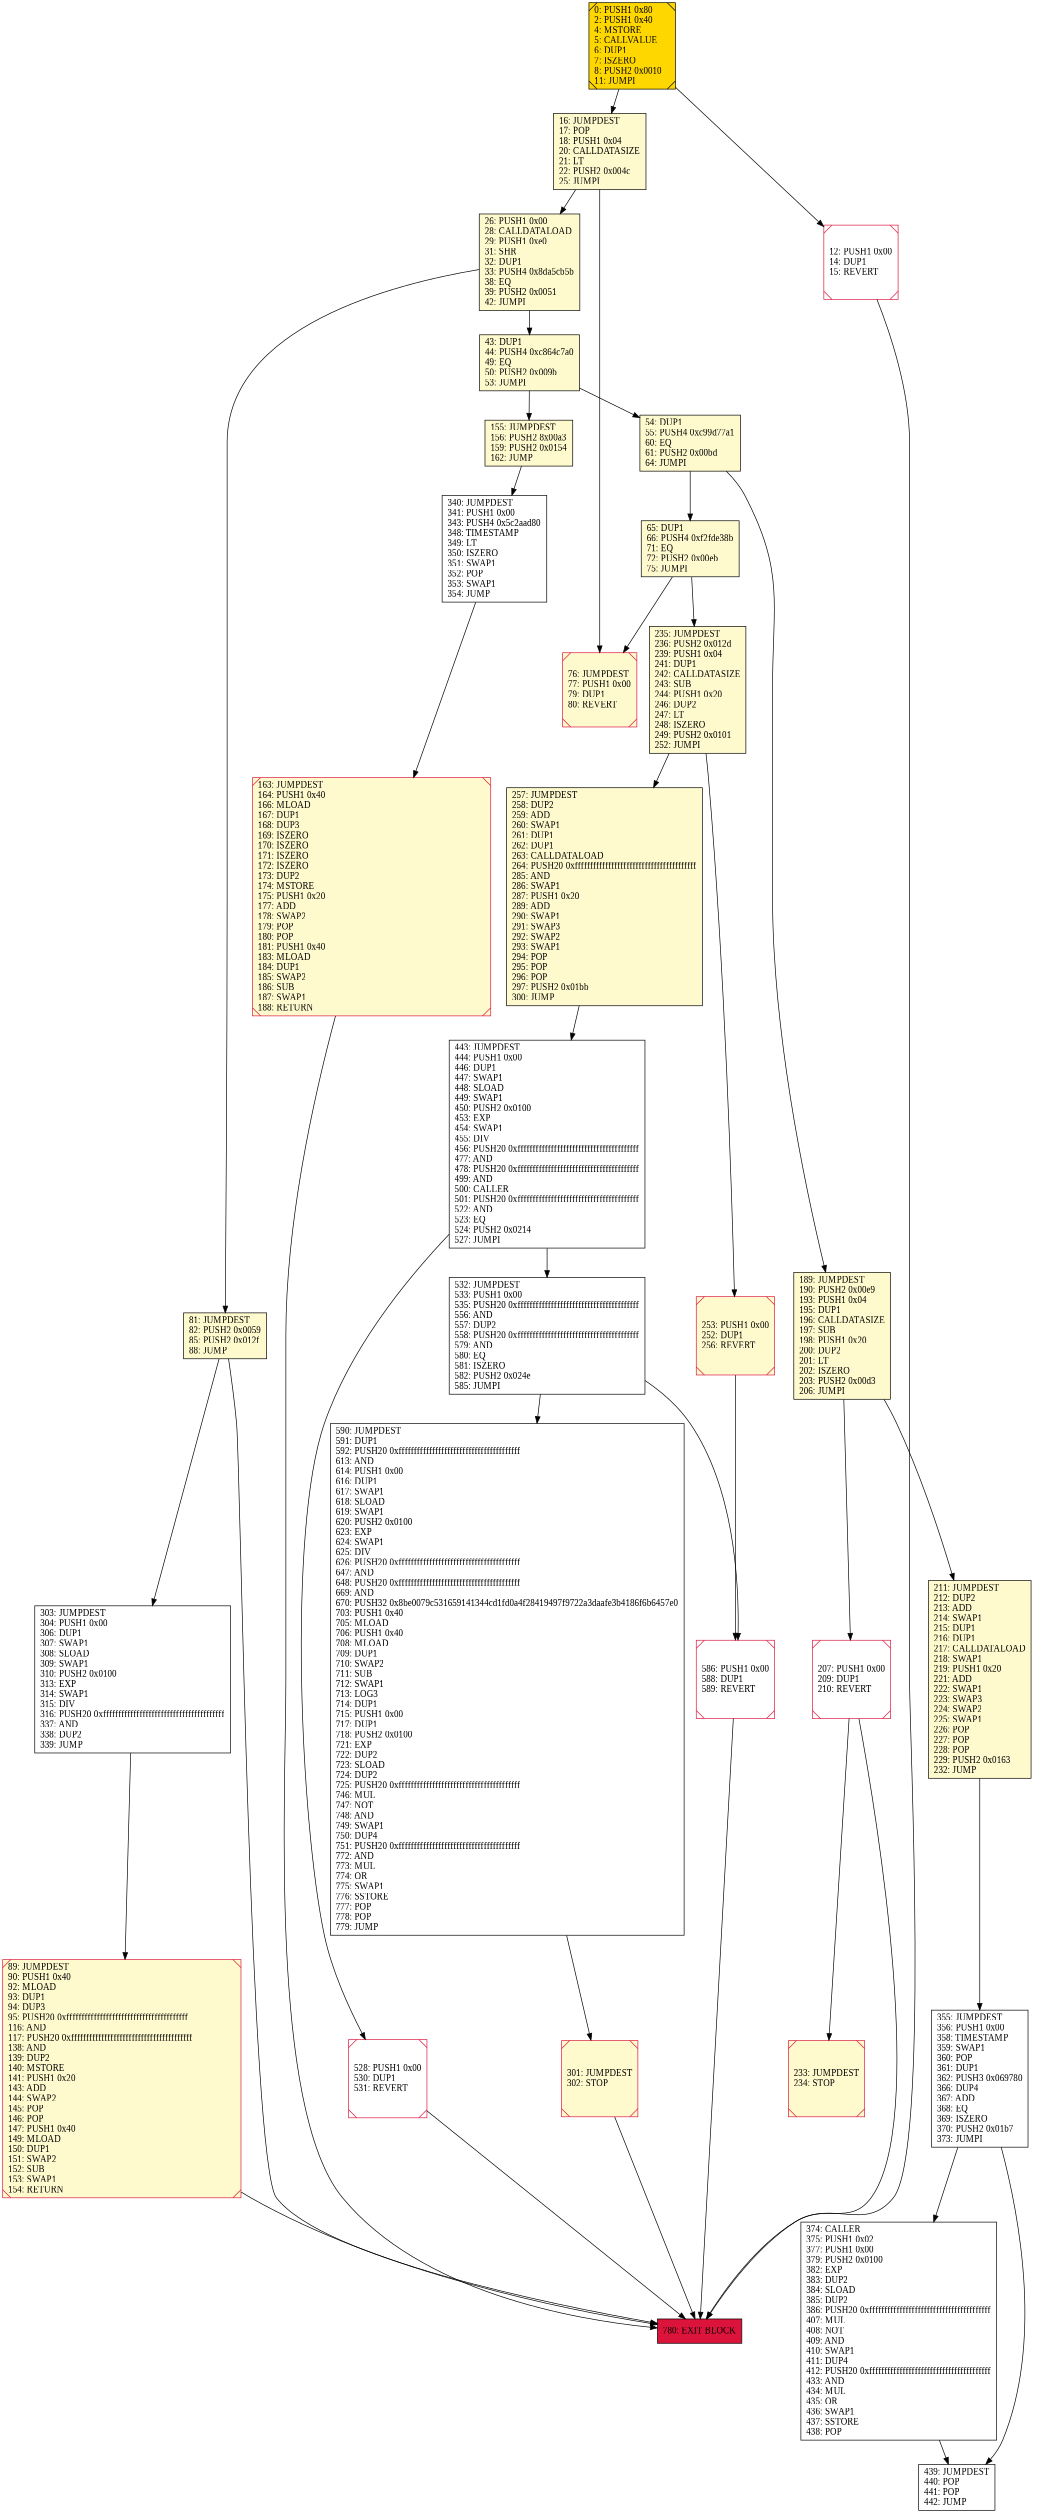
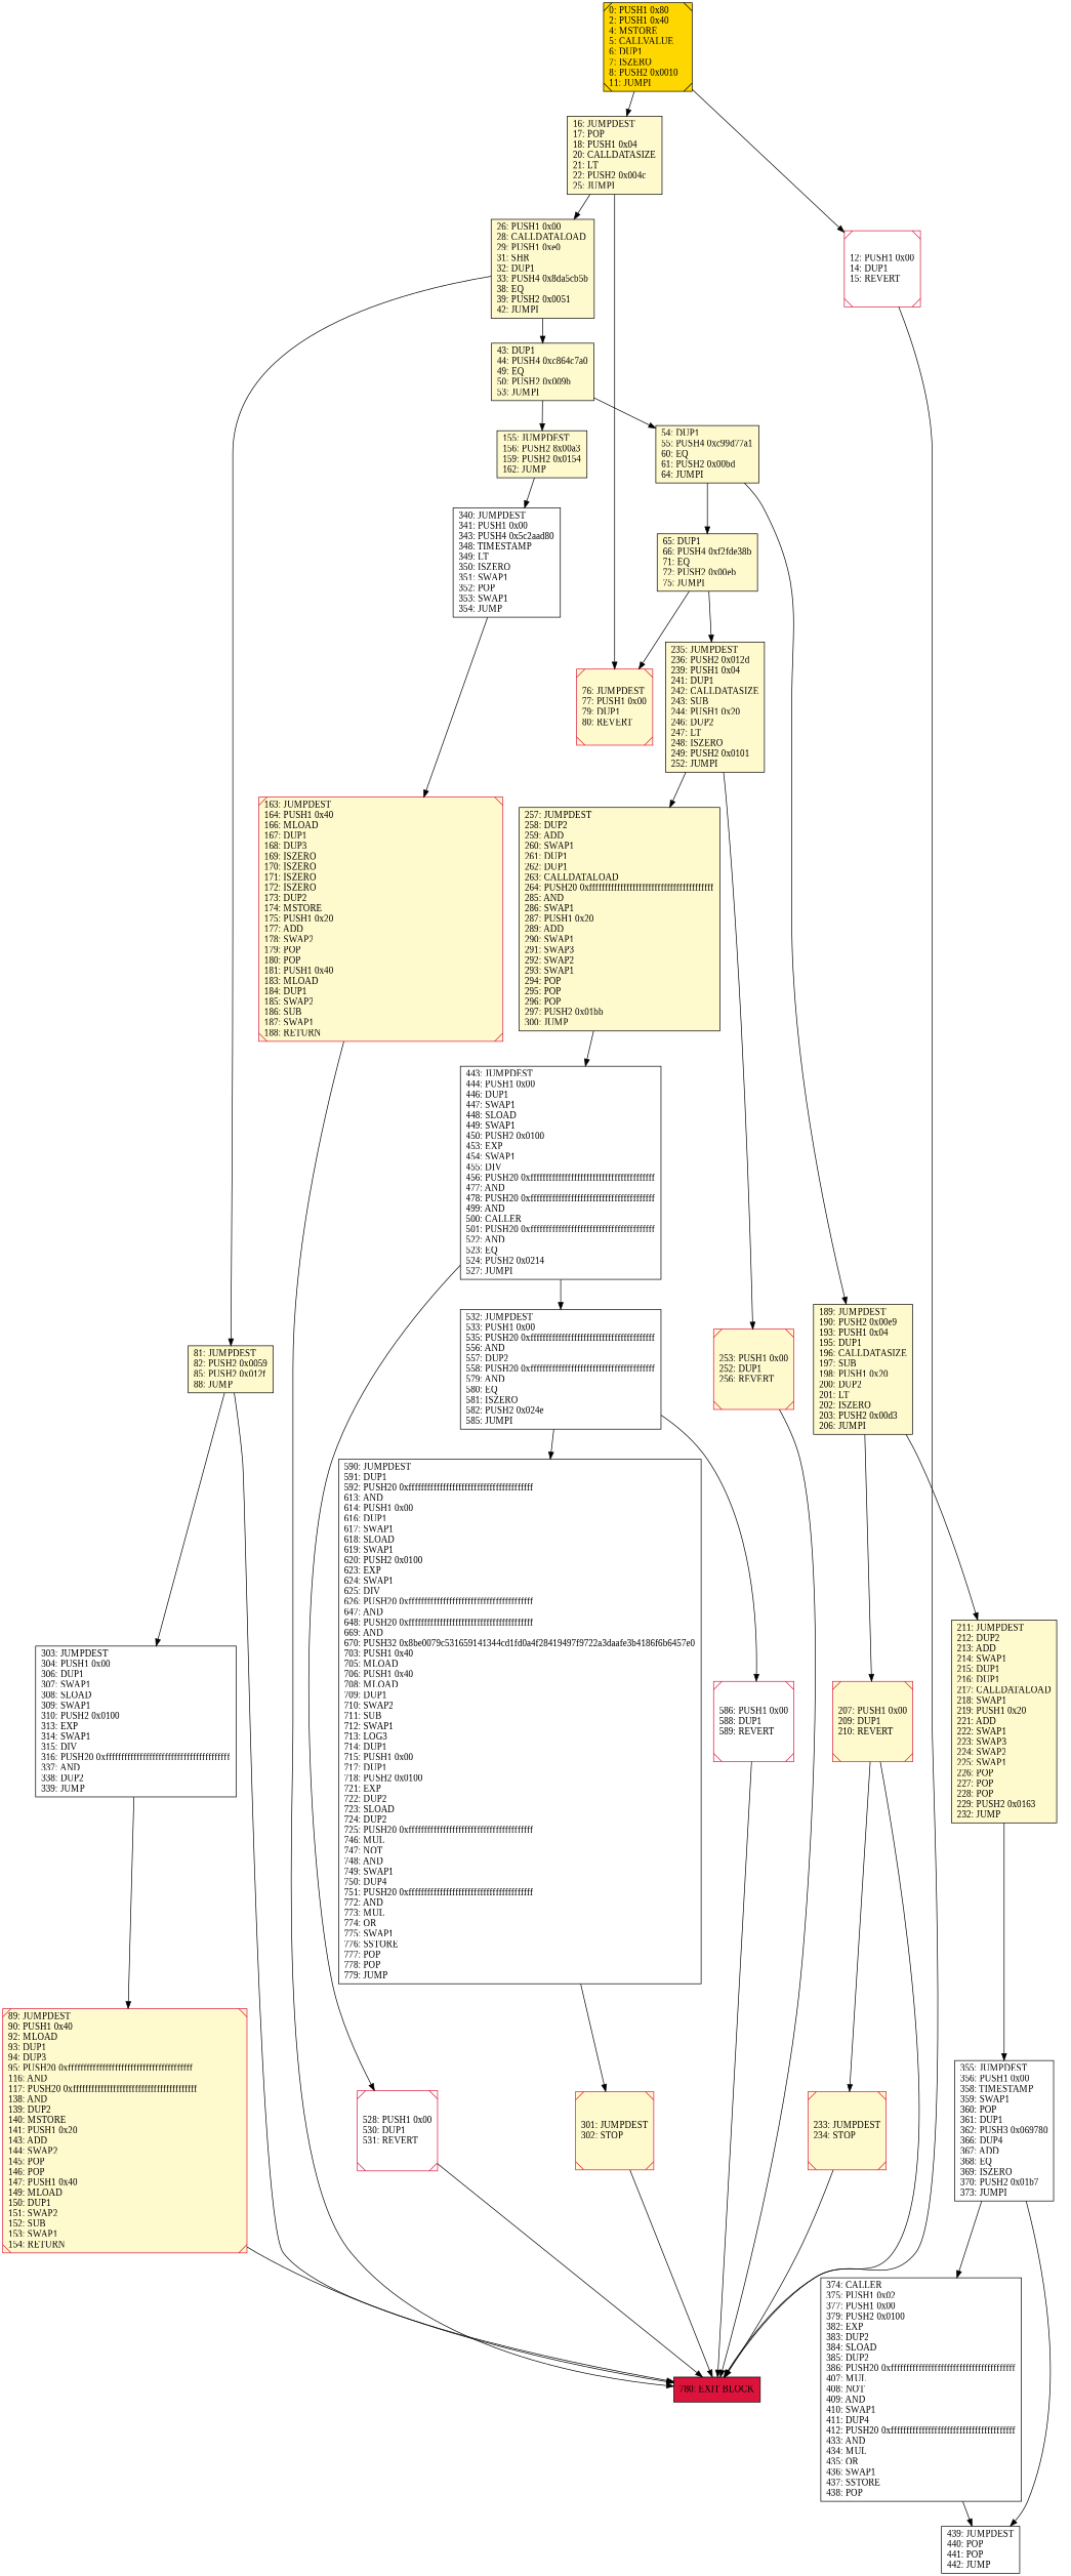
  digraph {
    fontname="Liberation Serif"
    rankdir=UD
    node [color=black fillcolor=lemonchiffon fontcolor=black fontname="Liberation Serif" shape=box style=filled]
    edge [fontname="Liberation Serif"]
    n1 [fillcolor=white label="374: CALLER\l375: PUSH1 0x02\l377: PUSH1 0x00\l379: PUSH2 0x0100\l382: EXP\l383: DUP2\l384: SLOAD\l385: DUP2\l386: PUSH20 0xffffffffffffffffffffffffffffffffffffffff\l407: MUL\l408: NOT\l409: AND\l410: SWAP1\l411: DUP4\l412: PUSH20 0xffffffffffffffffffffffffffffffffffffffff\l433: AND\l434: MUL\l435: OR\l436: SWAP1\l437: SSTORE\l438: POP\l"]
    n2 [fillcolor=white label="439: JUMPDEST\l440: POP\l441: POP\l442: JUMP\l"]
    n3 [fillcolor=white label="340: JUMPDEST\l341: PUSH1 0x00\l343: PUSH4 0x5c2aad80\l348: TIMESTAMP\l349: LT\l350: ISZERO\l351: SWAP1\l352: POP\l353: SWAP1\l354: JUMP\l"]
    n4 [color=crimson label="163: JUMPDEST\l164: PUSH1 0x40\l166: MLOAD\l167: DUP1\l168: DUP3\l169: ISZERO\l170: ISZERO\l171: ISZERO\l172: ISZERO\l173: DUP2\l174: MSTORE\l175: PUSH1 0x20\l177: ADD\l178: SWAP2\l179: POP\l180: POP\l181: PUSH1 0x40\l183: MLOAD\l184: DUP1\l185: SWAP2\l186: SUB\l187: SWAP1\l188: RETURN\l" shape=Msquare]
    n5 [fillcolor=crimson label="780: EXIT BLOCK\l"]
    n6 [label="16: JUMPDEST\l17: POP\l18: PUSH1 0x04\l20: CALLDATASIZE\l21: LT\l22: PUSH2 0x004c\l25: JUMPI\l"]
    n7 [color=crimson label="76: JUMPDEST\l77: PUSH1 0x00\l79: DUP1\l80: REVERT\l" shape=Msquare]
    n8 [label="26: PUSH1 0x00\l28: CALLDATALOAD\l29: PUSH1 0xe0\l31: SHR\l32: DUP1\l33: PUSH4 0x8da5cb5b\l38: EQ\l39: PUSH2 0x0051\l42: JUMPI\l"]
    n9 [label="43: DUP1\l44: PUSH4 0xc864c7a0\l49: EQ\l50: PUSH2 0x009b\l53: JUMPI\l"]
    n10 [label="81: JUMPDEST\l82: PUSH2 0x0059\l85: PUSH2 0x012f\l88: JUMP\l"]
    n11 [label="155: JUMPDEST\l156: PUSH2 8x00a3\l159: PUSH2 0x0154\l162: JUMP\l"]
    n12 [label="54: DUP1\l55: PUSH4 0xc99d77a1\l60: EQ\l61: PUSH2 0x00bd\l64: JUMPI\l"]
    n13 [label="189: JUMPDEST\l190: PUSH2 0x00e9\l193: PUSH1 0x04\l195: DUP1\l196: CALLDATASIZE\l197: SUB\l198: PUSH1 0x20\l200: DUP2\l201: LT\l202: ISZERO\l203: PUSH2 0x00d3\l206: JUMPI\l"]
    n14 [label="65: DUP1\l66: PUSH4 0xf2fde38b\l71: EQ\l72: PUSH2 0x00eb\l75: JUMPI\l"]
    n15 [color=crimson label="89: JUMPDEST\l90: PUSH1 0x40\l92: MLOAD\l93: DUP1\l94: DUP3\l95: PUSH20 0xffffffffffffffffffffffffffffffffffffffff\l116: AND\l117: PUSH20 0xffffffffffffffffffffffffffffffffffffffff\l138: AND\l139: DUP2\l140: MSTORE\l141: PUSH1 0x20\l143: ADD\l144: SWAP2\l145: POP\l146: POP\l147: PUSH1 0x40\l149: MLOAD\l150: DUP1\l151: SWAP2\l152: SUB\l153: SWAP1\l154: RETURN\l" shape=Msquare]
    n16 [fillcolor=white label="355: JUMPDEST\l356: PUSH1 0x00\l358: TIMESTAMP\l359: SWAP1\l360: POP\l361: DUP1\l362: PUSH3 0x069780\l366: DUP4\l367: ADD\l368: EQ\l369: ISZERO\l370: PUSH2 0x01b7\l373: JUMPI\l"]
    n17 [label="257: JUMPDEST\l258: DUP2\l259: ADD\l260: SWAP1\l261: DUP1\l262: DUP1\l263: CALLDATALOAD\l264: PUSH20 0xffffffffffffffffffffffffffffffffffffffff\l285: AND\l286: SWAP1\l287: PUSH1 0x20\l289: ADD\l290: SWAP1\l291: SWAP3\l292: SWAP2\l293: SWAP1\l294: POP\l295: POP\l296: POP\l297: PUSH2 0x01bb\l300: JUMP\l"]
    n18 [fillcolor=white label="443: JUMPDEST\l444: PUSH1 0x00\l446: DUP1\l447: SWAP1\l448: SLOAD\l449: SWAP1\l450: PUSH2 0x0100\l453: EXP\l454: SWAP1\l455: DIV\l456: PUSH20 0xffffffffffffffffffffffffffffffffffffffff\l477: AND\l478: PUSH20 0xffffffffffffffffffffffffffffffffffffffff\l499: AND\l500: CALLER\l501: PUSH20 0xffffffffffffffffffffffffffffffffffffffff\l522: AND\l523: EQ\l524: PUSH2 0x0214\l527: JUMPI\l"]
    n19 [fillcolor=white label="532: JUMPDEST\l533: PUSH1 0x00\l535: PUSH20 0xffffffffffffffffffffffffffffffffffffffff\l556: AND\l557: DUP2\l558: PUSH20 0xffffffffffffffffffffffffffffffffffffffff\l579: AND\l580: EQ\l581: ISZERO\l582: PUSH2 0x024e\l585: JUMPI\l"]
    n20 [color=crimson fillcolor=white label="528: PUSH1 0x00\l530: DUP1\l531: REVERT\l" shape=Msquare]
    n21 [color=crimson fillcolor=white label="586: PUSH1 0x00\l588: DUP1\l589: REVERT\l" shape=Msquare]
    n22 [fillcolor=white label="590: JUMPDEST\l591: DUP1\l592: PUSH20 0xffffffffffffffffffffffffffffffffffffffff\l613: AND\l614: PUSH1 0x00\l616: DUP1\l617: SWAP1\l618: SLOAD\l619: SWAP1\l620: PUSH2 0x0100\l623: EXP\l624: SWAP1\l625: DIV\l626: PUSH20 0xffffffffffffffffffffffffffffffffffffffff\l647: AND\l648: PUSH20 0xffffffffffffffffffffffffffffffffffffffff\l669: AND\l670: PUSH32 0x8be0079c531659141344cd1fd0a4f28419497f9722a3daafe3b4186f6b6457e0\l703: PUSH1 0x40\l705: MLOAD\l706: PUSH1 0x40\l708: MLOAD\l709: DUP1\l710: SWAP2\l711: SUB\l712: SWAP1\l713: LOG3\l714: DUP1\l715: PUSH1 0x00\l717: DUP1\l718: PUSH2 0x0100\l721: EXP\l722: DUP2\l723: SLOAD\l724: DUP2\l725: PUSH20 0xffffffffffffffffffffffffffffffffffffffff\l746: MUL\l747: NOT\l748: AND\l749: SWAP1\l750: DUP4\l751: PUSH20 0xffffffffffffffffffffffffffffffffffffffff\l772: AND\l773: MUL\l774: OR\l775: SWAP1\l776: SSTORE\l777: POP\l778: POP\l779: JUMP\l"]
    n23 [fillcolor=white label="303: JUMPDEST\l304: PUSH1 0x00\l306: DUP1\l307: SWAP1\l308: SLOAD\l309: SWAP1\l310: PUSH2 0x0100\l313: EXP\l314: SWAP1\l315: DIV\l316: PUSH20 0xffffffffffffffffffffffffffffffffffffffff\l337: AND\l338: DUP2\l339: JUMP\l"]
    n24 [fillcolor=gold label="0: PUSH1 0x80\l2: PUSH1 0x40\l4: MSTORE\l5: CALLVALUE\l6: DUP1\l7: ISZERO\l8: PUSH2 0x0010\l11: JUMPI\l" shape=Msquare]
    n25 [color=crimson fillcolor=white label="12: PUSH1 0x00\l14: DUP1\l15: REVERT\l" shape=Msquare]
-   n26 [color=crimson fillcolor=white label="207: PUSH1 0x00\l209: DUP1\l210: REVERT\l" shape=Msquare]
+   n26 [color=crimson label="207: PUSH1 0x00\l209: DUP1\l210: REVERT\l" shape=Msquare]
    n27 [label="211: JUMPDEST\l212: DUP2\l213: ADD\l214: SWAP1\l215: DUP1\l216: DUP1\l217: CALLDATALOAD\l218: SWAP1\l219: PUSH1 0x20\l221: ADD\l222: SWAP1\l223: SWAP3\l224: SWAP2\l225: SWAP1\l226: POP\l227: POP\l228: POP\l229: PUSH2 0x0163\l232: JUMP\l"]
    n28 [color=crimson label="233: JUMPDEST\l234: STOP\l" shape=Msquare]
    n29 [color=crimson label="253: PUSH1 0x00\l252: DUP1\l256: REVERT\l" shape=Msquare]
    n30 [label="235: JUMPDEST\l236: PUSH2 0x012d\l239: PUSH1 0x04\l241: DUP1\l242: CALLDATASIZE\l243: SUB\l244: PUSH1 0x20\l246: DUP2\l247: LT\l248: ISZERO\l249: PUSH2 0x0101\l252: JUMPI\l"]
    n31 [color=crimson label="301: JUMPDEST\l302: STOP\l" shape=Msquare]
    n1 -> n2
    n3 -> n4
    n4 -> n5
    n6 -> n7
    n6 -> n8
    n8 -> n9
    n8 -> n10
    n9 -> n11
    n9 -> n12
    n10 -> n5
    n10 -> n23
    n11 -> n3
    n12 -> n13
    n12 -> n14
    n13 -> n26
    n13 -> n27
    n14 -> n7
    n14 -> n30
    n15 -> n5
    n16 -> n1
    n16 -> n2
    n17 -> n18
    n18 -> n19
    n18 -> n20
    n19 -> n21
    n19 -> n22
    n20 -> n5
    n21 -> n5
    n22 -> n31
    n23 -> n15
    n24 -> n6
    n24 -> n25
    n25 -> n5
    n26 -> n5
    n26 -> n28
    n27 -> n16
-   n29 -> n21
+   n28 -> n5
+   n29 -> n5
    n30 -> n17
    n30 -> n29
    n31 -> n5
  }
